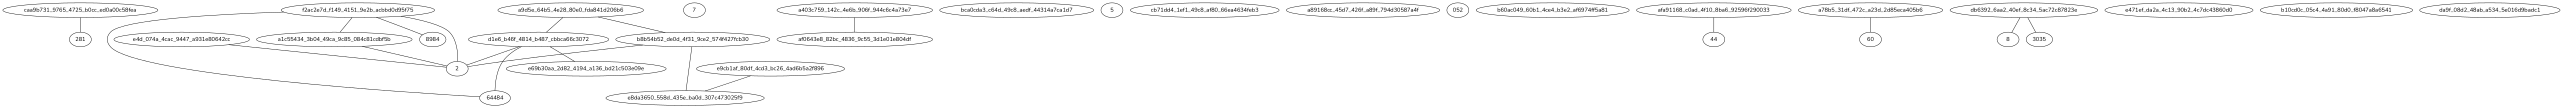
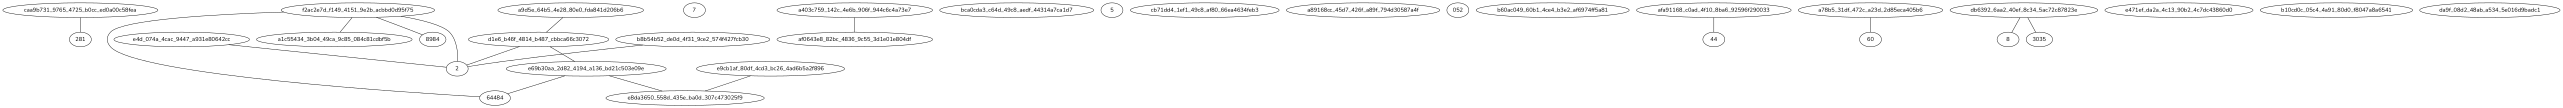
  graph {
    fontname=Nunito
    node [fontname=Nunito]
    edge [fontname=Nunito]
    n1 [label=caa9b731_9765_4725_b0cc_ed0a00c58fea]
    281
    f2ac2e7d_f149_4151_9e2b_acbbd0d95f75
    a1c55434_3b04_49ca_9c85_084c81cdbf5b
    8984
    64484
    2
    7
    a403c759_142c_4e6b_906f_944c6c4a73e7
    af0643e8_82bc_4836_9c55_3d1e01e804df
    bca0cda3_c64d_49c8_aedf_44314a7ca1d7
    5
    cb71dd4_1ef1_49c8_af80_66ea4634feb3
    d1e6_b46f_4814_b487_cbbca66c3072
    e69b30aa_2d82_4194_a136_bd21c503e09e
    a89168cc_45d7_426f_a89f_794d30587a4f
    052
    a9d5e_64b5_4e28_80e0_fda841d206b6
    b8b54b52_de0d_4f31_9ce2_574f427fcb30
    e8da3650_558d_435e_ba0d_307c473025f9
    b60ac049_60b1_4ce4_b3e2_af6974ff5a81
    afa91168_c0ad_4f10_8ba6_92596f290033
    44
    a78b5_31df_472c_a23d_2d85eca405b6
    60
    e4d_074a_4cac_9447_a931e80642cc
    n27 [label=db6392_6aa2_40ef_8c34_5ac72c87823e]
    8
    3035
    e471ef_da2a_4c13_90b2_4c7dc43860d0
    b10cd0c_05c4_4a91_80d0_f8047a8a6541
    e9cb1af_80df_4cd3_bc26_4ad6b5a2f896
    da9f_08d2_48ab_a534_5e016d9badc1
    n1 -- 281
    f2ac2e7d_f149_4151_9e2b_acbbd0d95f75 -- a1c55434_3b04_49ca_9c85_084c81cdbf5b
    f2ac2e7d_f149_4151_9e2b_acbbd0d95f75 -- 8984
    f2ac2e7d_f149_4151_9e2b_acbbd0d95f75 -- 64484
    f2ac2e7d_f149_4151_9e2b_acbbd0d95f75 -- 2
-   a1c55434_3b04_49ca_9c85_084c81cdbf5b -- 2
    a403c759_142c_4e6b_906f_944c6c4a73e7 -- af0643e8_82bc_4836_9c55_3d1e01e804df
-   d1e6_b46f_4814_b487_cbbca66c3072 -- 64484
+   e69b30aa_2d82_4194_a136_bd21c503e09e -- 64484
    d1e6_b46f_4814_b487_cbbca66c3072 -- 2
    d1e6_b46f_4814_b487_cbbca66c3072 -- e69b30aa_2d82_4194_a136_bd21c503e09e
    a9d5e_64b5_4e28_80e0_fda841d206b6 -- d1e6_b46f_4814_b487_cbbca66c3072
-   a9d5e_64b5_4e28_80e0_fda841d206b6 -- b8b54b52_de0d_4f31_9ce2_574f427fcb30
    b8b54b52_de0d_4f31_9ce2_574f427fcb30 -- 2
-   b8b54b52_de0d_4f31_9ce2_574f427fcb30 -- e8da3650_558d_435e_ba0d_307c473025f9
+   e69b30aa_2d82_4194_a136_bd21c503e09e -- e8da3650_558d_435e_ba0d_307c473025f9
    afa91168_c0ad_4f10_8ba6_92596f290033 -- 44
    a78b5_31df_472c_a23d_2d85eca405b6 -- 60
    e4d_074a_4cac_9447_a931e80642cc -- 2
    n27 -- 8
    n27 -- 3035
    e9cb1af_80df_4cd3_bc26_4ad6b5a2f896 -- e8da3650_558d_435e_ba0d_307c473025f9
  }
